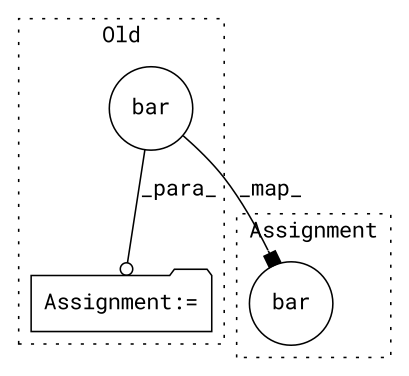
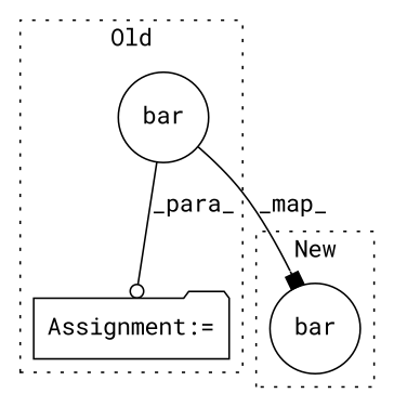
  digraph {
    fontname="Roboto Mono"
    node [a=32 l="4,1" shape=circle fontname="Roboto Mono"]
    edge [fontname="Roboto Mono"]
    n1 [label=bar s="472,497"]
    n2 [a=7 l="63,2" label="Assignment:=" s="504,592" shape=folder]
    n3 [label=bar s="511,547"]
    subgraph cluster_1 {
      label=Old
      style=dotted
      n1
      n2
    }
    subgraph cluster_2 {
-     label=Assignment
+     label=New
      style=dotted
      n3
    }
    n1 -> n2 [label=_para_ arrowhead=odot]
    n1 -> n3 [label=_map_ arrowhead=box]
  }
